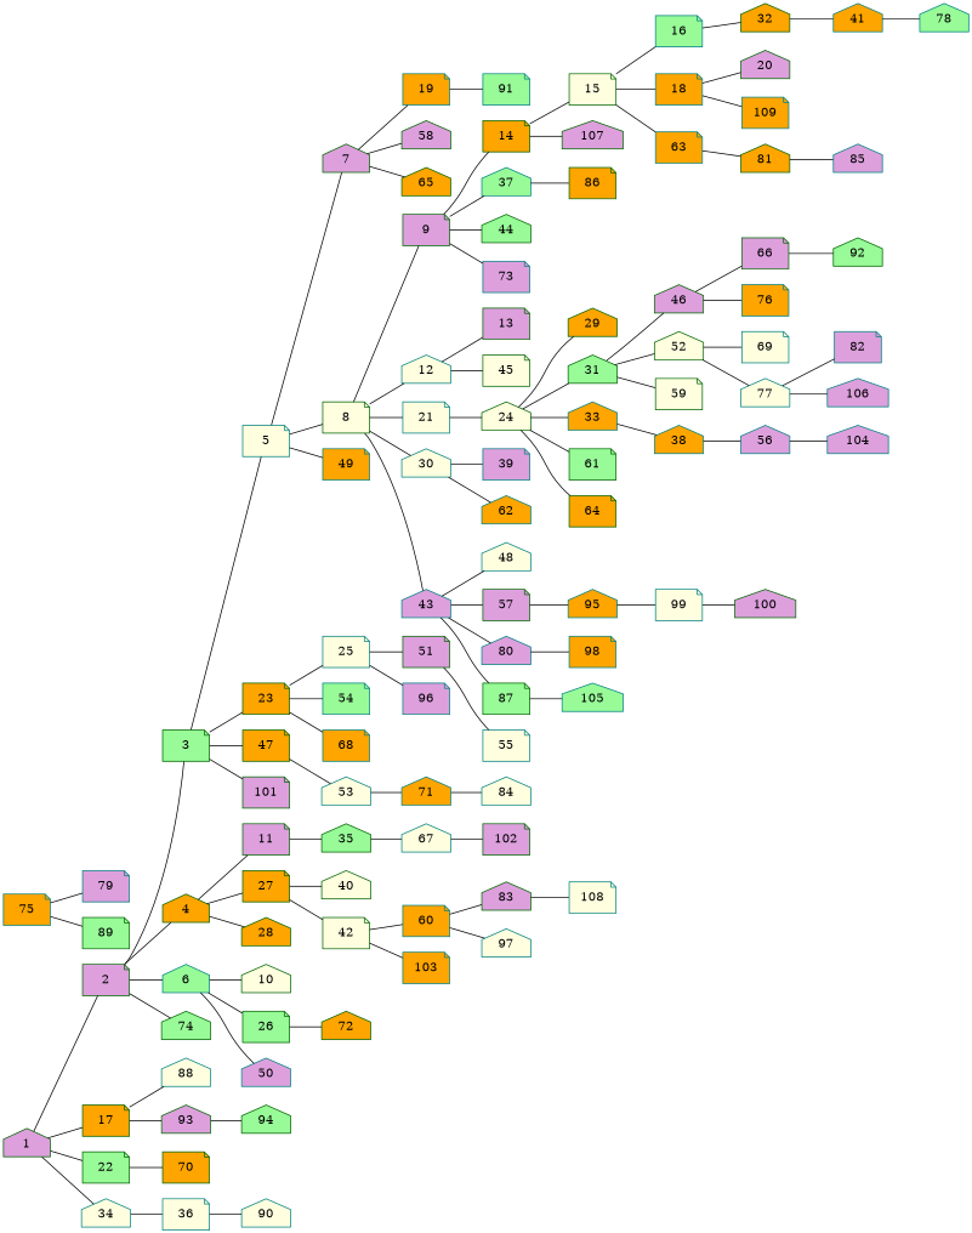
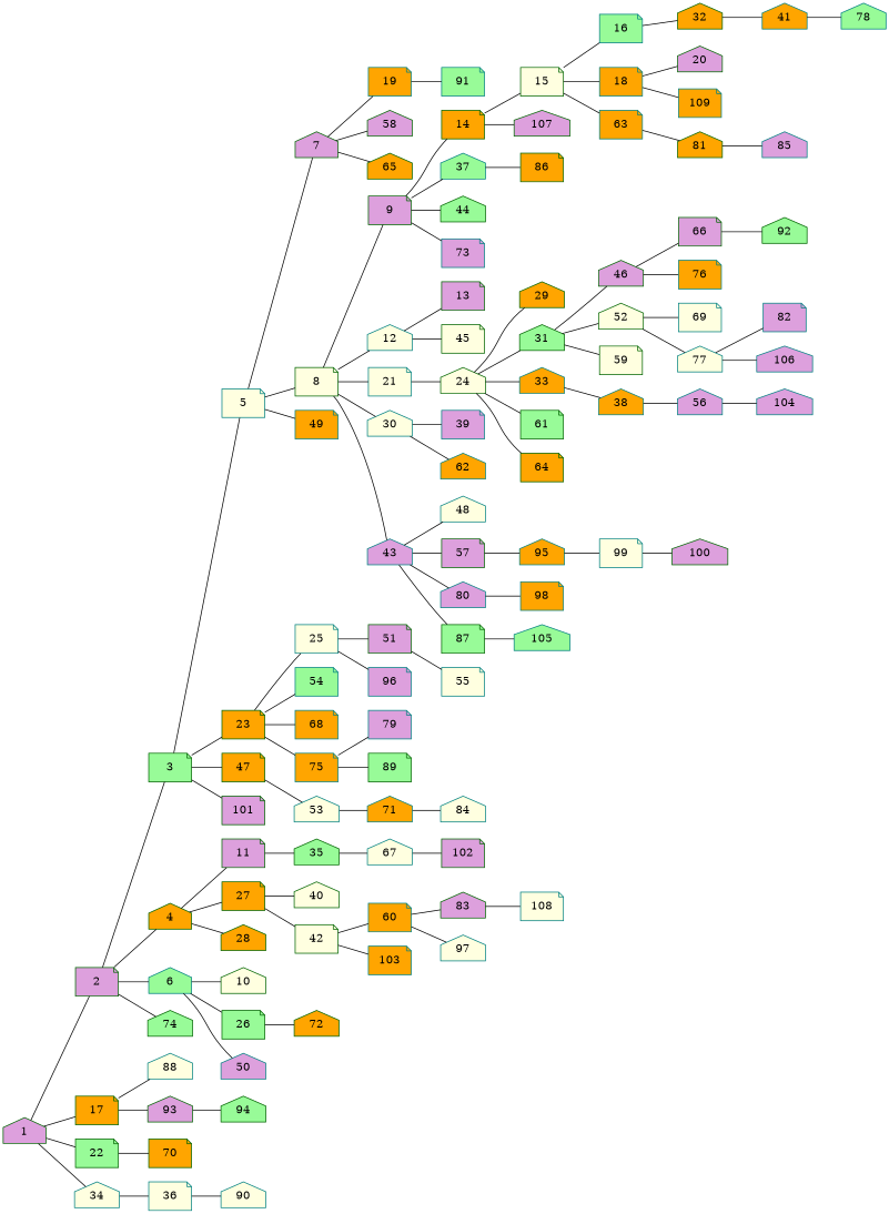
  graph {
    rankdir=LR
    node [color=teal fillcolor=orange shape=note style=filled]
    1 [color=darkgreen fillcolor=plum shape=house]
    2 [color=darkgreen fillcolor=plum]
    17 [color=darkgreen]
    22 [color=darkgreen fillcolor=palegreen]
    34 [fillcolor=lightyellow shape=house]
    3 [color=darkgreen fillcolor=palegreen]
    4 [color=darkgreen shape=house]
    6 [fillcolor=palegreen shape=house]
    74 [color=darkgreen fillcolor=palegreen shape=house]
    88 [fillcolor=lightyellow shape=house]
    93 [color=darkgreen fillcolor=plum shape=house]
    70 [color=darkgreen]
    36 [fillcolor=lightyellow]
    5 [fillcolor=lightyellow]
    23 [color=darkgreen]
    47 [color=darkgreen]
    101 [color=darkgreen fillcolor=plum]
    11 [color=darkgreen fillcolor=plum]
    27 [color=darkgreen]
    28 [color=darkgreen shape=house]
    10 [color=darkgreen fillcolor=lightyellow shape=house]
    26 [color=darkgreen fillcolor=palegreen]
    50 [fillcolor=plum shape=house]
    7 [color=darkgreen fillcolor=plum shape=house]
    8 [color=darkgreen fillcolor=lightyellow]
    49
    25 [fillcolor=lightyellow]
    54 [fillcolor=palegreen]
    68
    75
    53 [fillcolor=lightyellow shape=house]
    35 [color=darkgreen fillcolor=palegreen shape=house]
    40 [color=darkgreen fillcolor=lightyellow shape=house]
    42 [color=darkgreen fillcolor=lightyellow]
    19
    58 [color=darkgreen fillcolor=plum shape=house]
    65 [color=darkgreen shape=house]
    9 [color=darkgreen fillcolor=plum]
    12 [fillcolor=lightyellow shape=house]
    21 [fillcolor=lightyellow]
    30 [fillcolor=lightyellow shape=house]
    43 [fillcolor=plum shape=house]
    72 [color=darkgreen shape=house]
    91 [fillcolor=palegreen]
    14 [color=darkgreen]
    37 [fillcolor=palegreen shape=house]
    44 [color=darkgreen fillcolor=palegreen shape=house]
    73 [fillcolor=plum]
    13 [color=darkgreen fillcolor=plum]
    45 [color=darkgreen fillcolor=lightyellow]
    24 [color=darkgreen fillcolor=lightyellow shape=house]
    39 [fillcolor=plum]
    62 [shape=house]
    48 [fillcolor=lightyellow shape=house]
    57 [color=darkgreen fillcolor=plum]
    80 [fillcolor=plum shape=house]
    87 [color=darkgreen fillcolor=palegreen]
    15 [color=darkgreen fillcolor=lightyellow]
    107 [color=darkgreen fillcolor=plum shape=house]
    86 [color=darkgreen]
    67 [fillcolor=lightyellow shape=house]
    16 [fillcolor=palegreen]
    18
    63
    32 [color=darkgreen shape=house]
    20 [color=darkgreen fillcolor=plum shape=house]
    109
    81 [color=darkgreen shape=house]
    41 [shape=house]
    94 [color=darkgreen fillcolor=palegreen shape=house]
    29 [color=darkgreen shape=house]
    31 [color=darkgreen fillcolor=palegreen shape=house]
    33 [shape=house]
    61 [color=darkgreen fillcolor=palegreen]
    64 [color=darkgreen]
    51 [color=darkgreen fillcolor=plum]
    96 [fillcolor=plum]
    79 [fillcolor=plum]
    89 [color=darkgreen fillcolor=palegreen]
    46 [color=darkgreen fillcolor=plum shape=house]
    52 [color=darkgreen fillcolor=lightyellow shape=house]
    59 [color=darkgreen fillcolor=lightyellow]
    38 [shape=house]
    55 [fillcolor=lightyellow]
    60
    103
    66 [color=darkgreen fillcolor=plum]
    76
    69 [fillcolor=lightyellow]
    77 [fillcolor=lightyellow shape=house]
    78 [fillcolor=palegreen shape=house]
    56 [fillcolor=plum shape=house]
    90 [fillcolor=lightyellow shape=house]
    102 [color=darkgreen fillcolor=plum]
    104 [fillcolor=plum shape=house]
    83 [color=darkgreen fillcolor=plum shape=house]
    97 [fillcolor=lightyellow shape=house]
    95 [shape=house]
    98
    105 [fillcolor=palegreen shape=house]
    92 [color=darkgreen fillcolor=palegreen shape=house]
    71 [shape=house]
    82 [fillcolor=plum]
    106 [fillcolor=plum shape=house]
    84 [fillcolor=lightyellow shape=house]
    99 [fillcolor=lightyellow]
    108 [fillcolor=lightyellow]
    85 [fillcolor=plum shape=house]
    100 [color=darkgreen fillcolor=plum shape=house]
    1 -- 2
    1 -- 17
    1 -- 22
    1 -- 34
    2 -- 3
    2 -- 4
    2 -- 6
    2 -- 74
    17 -- 88
    17 -- 93
    22 -- 70
    34 -- 36
    3 -- 5
    3 -- 23
    3 -- 47
    3 -- 101
    4 -- 11
    4 -- 27
    4 -- 28
    6 -- 10
    6 -- 26
    6 -- 50
    93 -- 94
    36 -- 90
    5 -- 7
    5 -- 8
    5 -- 49
    23 -- 25
    23 -- 54
    23 -- 68
+   23 -- 75
    47 -- 53
    11 -- 35
    27 -- 40
    27 -- 42
    26 -- 72
    7 -- 19
    7 -- 58
    7 -- 65
    8 -- 9
    8 -- 12
    8 -- 21
    8 -- 30
    8 -- 43
    25 -- 51
    25 -- 96
    75 -- 79
    75 -- 89
    53 -- 71
    35 -- 67
    42 -- 60
    42 -- 103
    19 -- 91
    9 -- 14
    9 -- 37
    9 -- 44
    9 -- 73
    12 -- 13
    12 -- 45
    21 -- 24
    30 -- 39
    30 -- 62
    43 -- 48
    43 -- 57
    43 -- 80
    43 -- 87
    14 -- 15
    14 -- 107
    37 -- 86
    24 -- 29
    24 -- 31
    24 -- 33
    24 -- 61
    24 -- 64
    57 -- 95
    80 -- 98
    87 -- 105
    15 -- 16
    15 -- 18
    15 -- 63
    67 -- 102
    16 -- 32
    18 -- 20
    18 -- 109
    63 -- 81
    32 -- 41
    81 -- 85
    41 -- 78
    31 -- 46
    31 -- 52
    31 -- 59
    33 -- 38
    51 -- 55
    46 -- 66
    46 -- 76
    52 -- 69
    52 -- 77
    38 -- 56
    60 -- 83
    60 -- 97
    66 -- 92
    77 -- 82
    77 -- 106
    56 -- 104
    83 -- 108
    95 -- 99
    71 -- 84
    99 -- 100
  }
